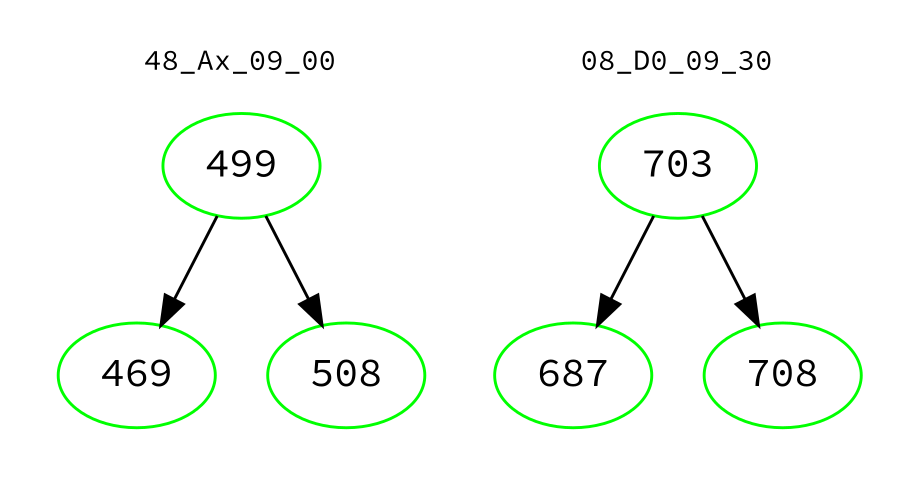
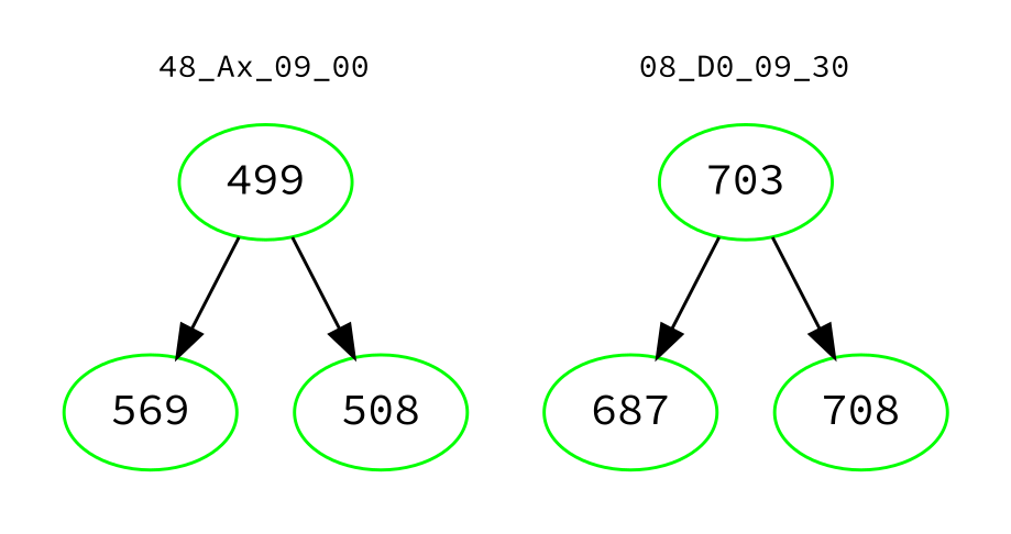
  digraph {
    fontname="Source Code Pro"
    node [color=green fontname="Source Code Pro"]
    edge [color=black fontname="Source Code Pro"]
    n1 [label=499]
-   n2 [label=469]
+   n2 [label=569]
    n3 [label=508]
    n4 [label=703]
    n5 [label=687]
    n6 [label=708]
    subgraph cluster_1 {
      color=white
      fontsize=10
      label="48_Ax_09_00"
      n1
      n2
      n3
    }
    subgraph cluster_2 {
      color=white
      fontsize=10
      label="08_D0_09_30"
      n4
      n5
      n6
    }
    n1 -> n2
    n1 -> n3
    n4 -> n5
    n4 -> n6
  }
